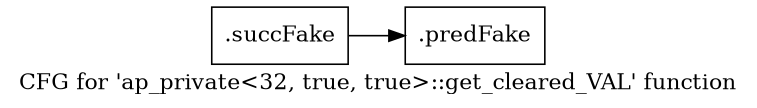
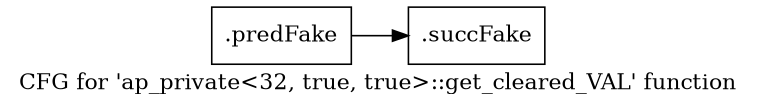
  digraph {
    label="CFG for 'ap_private\<32, true, true\>::get_cleared_VAL' function"
    rankdir=LR
    node [shape=record]
    n1 [label="{.predFake}"]
    n2 [filename="/mnt/xilinx/Vitis_HLS/2021.2/include/etc/ap_private.h" label="{.succFake}" linenumber=1463]
-   n2 -> n1 [execusionnum=57 filename="/mnt/xilinx/Vitis_HLS/2021.2/include/etc/ap_private.h"]
+   n1 -> n2 [execusionnum=57 filename="/mnt/xilinx/Vitis_HLS/2021.2/include/etc/ap_private.h"]
  }
